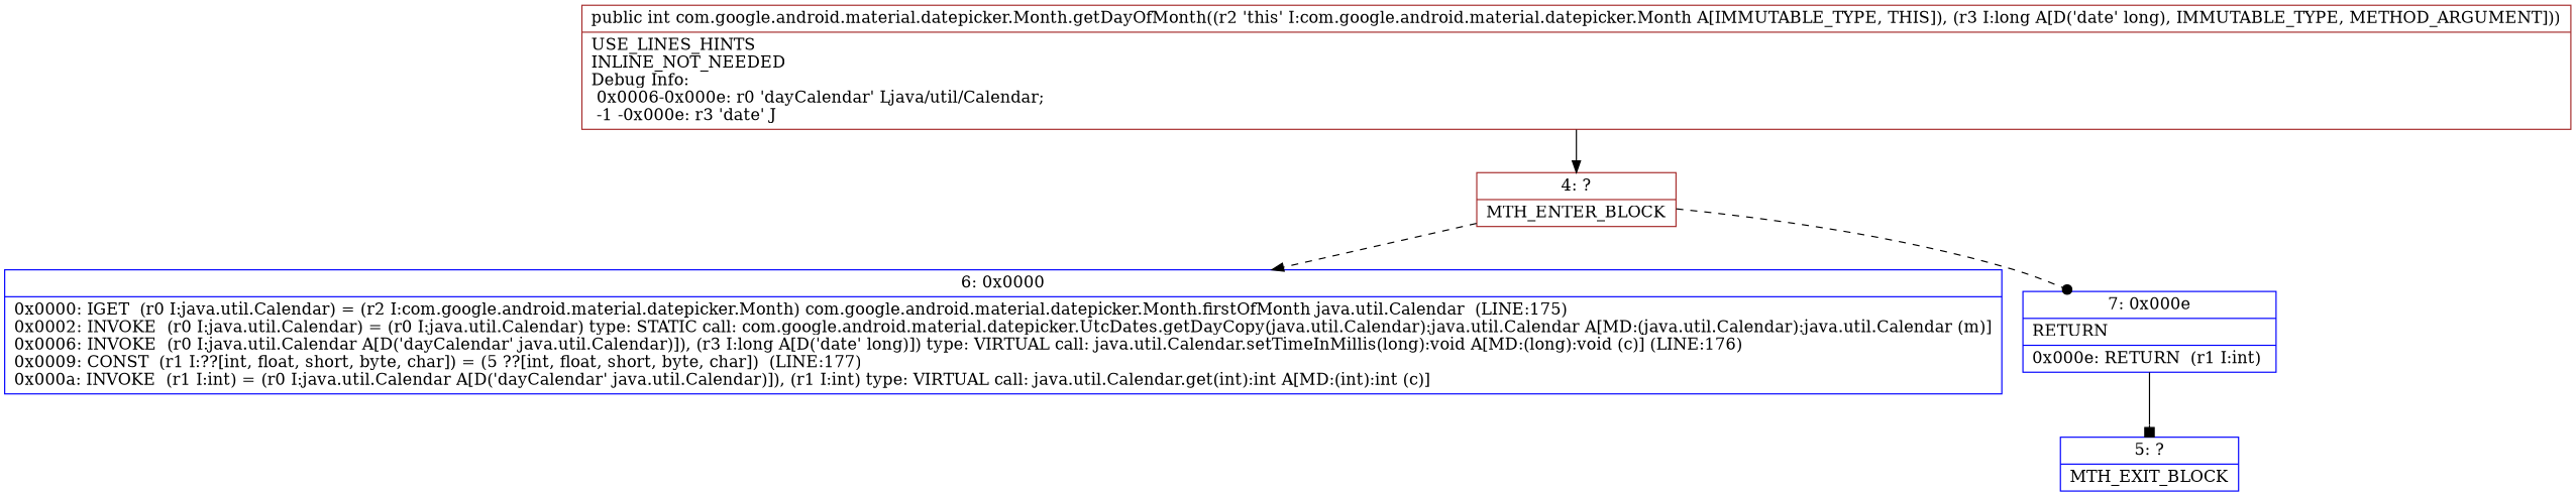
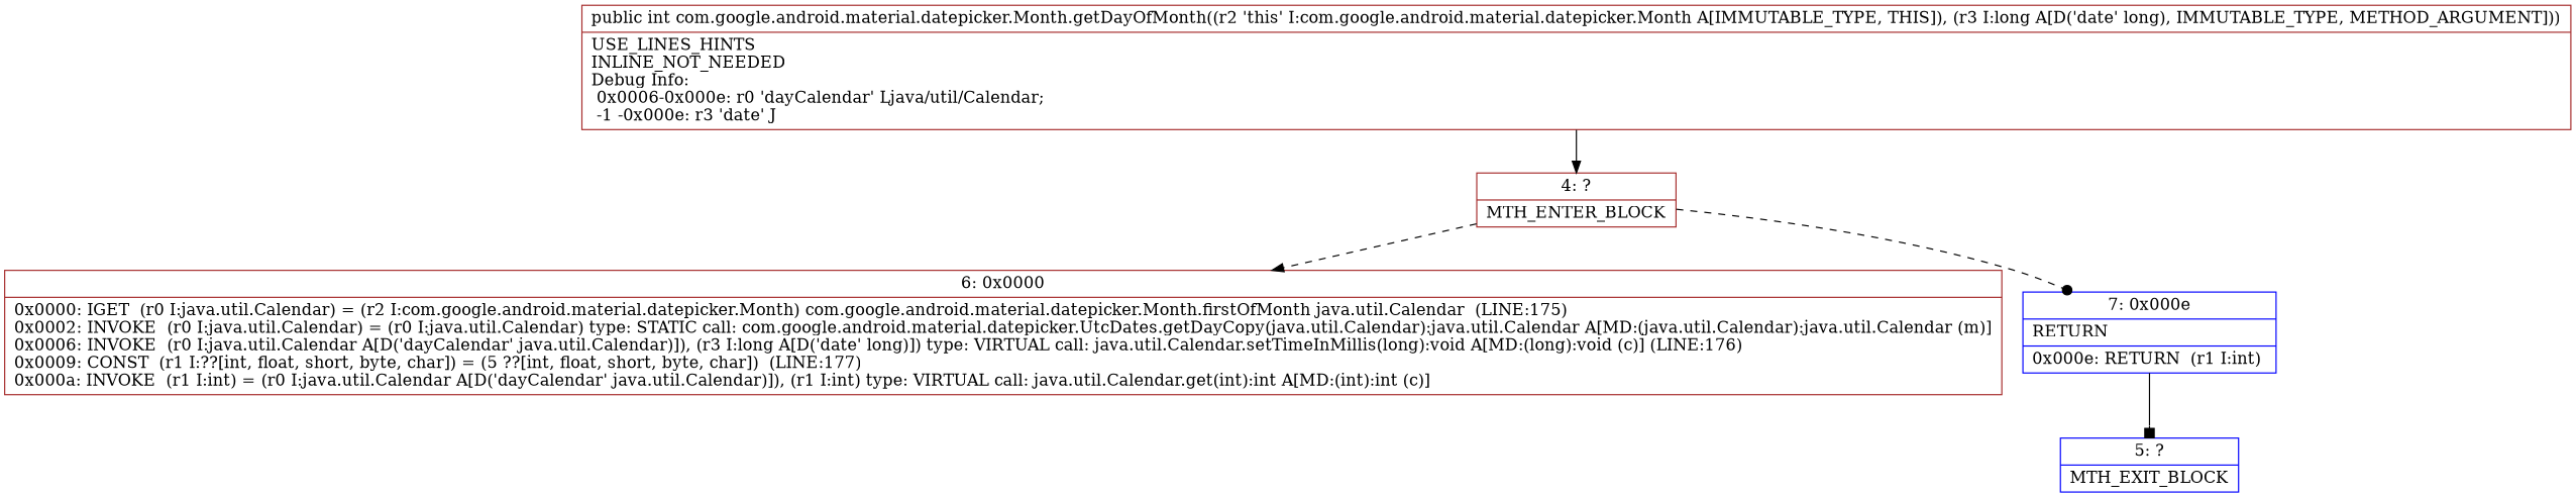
  digraph {
    node [color=blue shape=record]
    edge [arrowhead=normal style=dashed]
    n1 [color=brown label="{4\:\ ?|MTH_ENTER_BLOCK\l}"]
-   n2 [label="{6\:\ 0x0000|0x0000: IGET  (r0 I:java.util.Calendar) = (r2 I:com.google.android.material.datepicker.Month) com.google.android.material.datepicker.Month.firstOfMonth java.util.Calendar  (LINE:175)\l0x0002: INVOKE  (r0 I:java.util.Calendar) = (r0 I:java.util.Calendar) type: STATIC call: com.google.android.material.datepicker.UtcDates.getDayCopy(java.util.Calendar):java.util.Calendar A[MD:(java.util.Calendar):java.util.Calendar (m)]\l0x0006: INVOKE  (r0 I:java.util.Calendar A[D('dayCalendar' java.util.Calendar)]), (r3 I:long A[D('date' long)]) type: VIRTUAL call: java.util.Calendar.setTimeInMillis(long):void A[MD:(long):void (c)] (LINE:176)\l0x0009: CONST  (r1 I:??[int, float, short, byte, char]) = (5 ??[int, float, short, byte, char])  (LINE:177)\l0x000a: INVOKE  (r1 I:int) = (r0 I:java.util.Calendar A[D('dayCalendar' java.util.Calendar)]), (r1 I:int) type: VIRTUAL call: java.util.Calendar.get(int):int A[MD:(int):int (c)]\l}"]
+   n2 [color=brown label="{6\:\ 0x0000|0x0000: IGET  (r0 I:java.util.Calendar) = (r2 I:com.google.android.material.datepicker.Month) com.google.android.material.datepicker.Month.firstOfMonth java.util.Calendar  (LINE:175)\l0x0002: INVOKE  (r0 I:java.util.Calendar) = (r0 I:java.util.Calendar) type: STATIC call: com.google.android.material.datepicker.UtcDates.getDayCopy(java.util.Calendar):java.util.Calendar A[MD:(java.util.Calendar):java.util.Calendar (m)]\l0x0006: INVOKE  (r0 I:java.util.Calendar A[D('dayCalendar' java.util.Calendar)]), (r3 I:long A[D('date' long)]) type: VIRTUAL call: java.util.Calendar.setTimeInMillis(long):void A[MD:(long):void (c)] (LINE:176)\l0x0009: CONST  (r1 I:??[int, float, short, byte, char]) = (5 ??[int, float, short, byte, char])  (LINE:177)\l0x000a: INVOKE  (r1 I:int) = (r0 I:java.util.Calendar A[D('dayCalendar' java.util.Calendar)]), (r1 I:int) type: VIRTUAL call: java.util.Calendar.get(int):int A[MD:(int):int (c)]\l}"]
    n3 [label="{7\:\ 0x000e|RETURN\l|0x000e: RETURN  (r1 I:int) \l}"]
    n4 [label="{5\:\ ?|MTH_EXIT_BLOCK\l}"]
    n5 [color=brown label="{public int com.google.android.material.datepicker.Month.getDayOfMonth((r2 'this' I:com.google.android.material.datepicker.Month A[IMMUTABLE_TYPE, THIS]), (r3 I:long A[D('date' long), IMMUTABLE_TYPE, METHOD_ARGUMENT]))  | USE_LINES_HINTS\lINLINE_NOT_NEEDED\lDebug Info:\l  0x0006\-0x000e: r0 'dayCalendar' Ljava\/util\/Calendar;\l  \-1 \-0x000e: r3 'date' J\l}"]
    n1 -> n2
    n1 -> n3 [arrowhead=dot]
    n3 -> n4 [arrowhead=box style=solid]
    n5 -> n1 [style=solid]
  }
